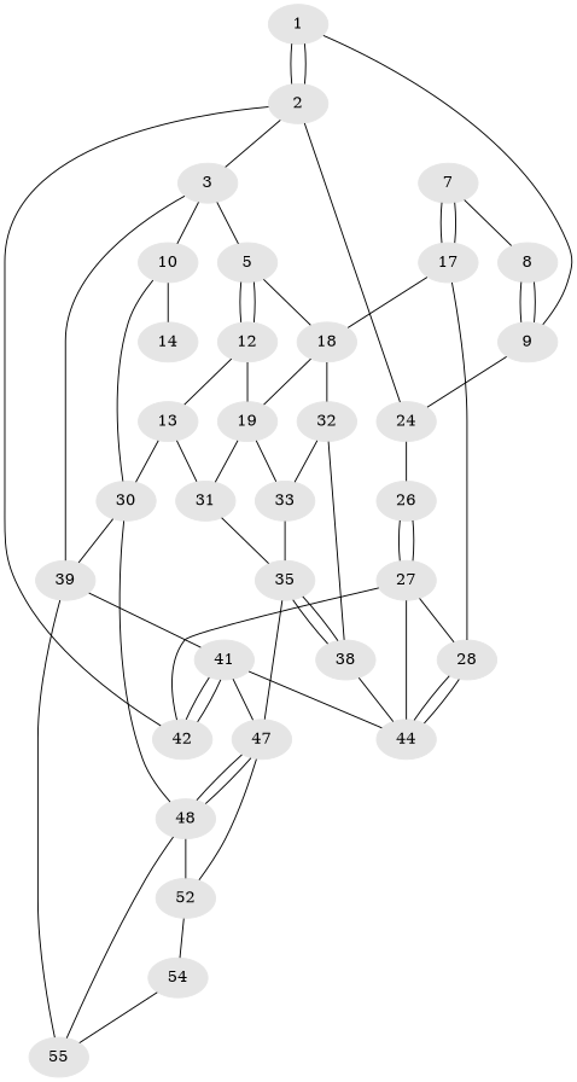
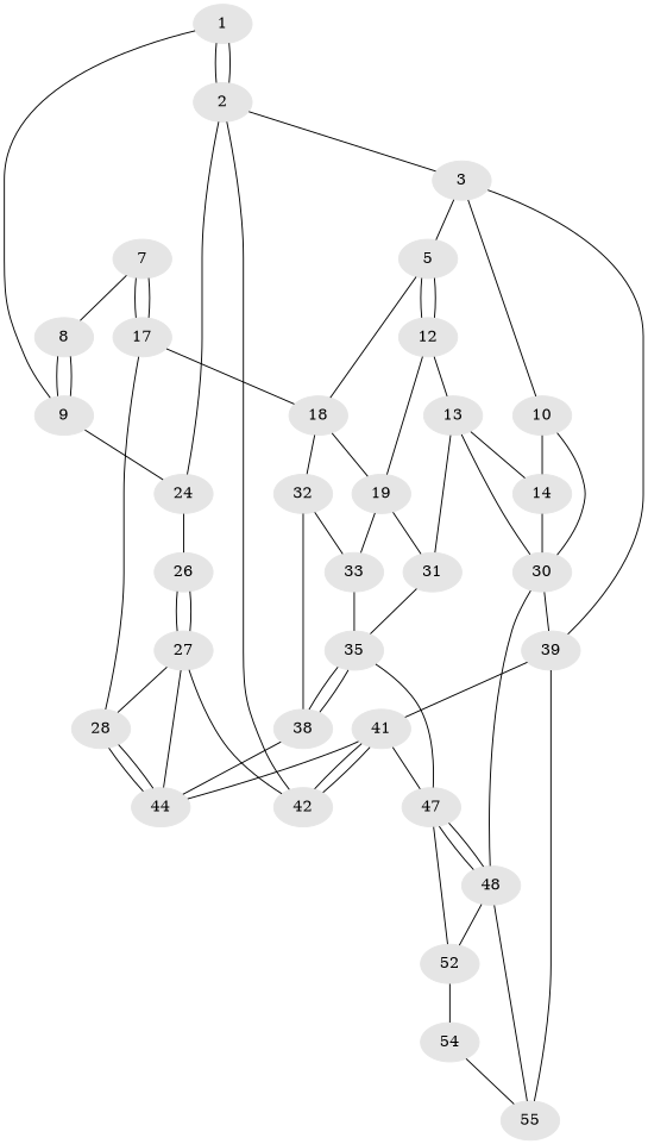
  graph {
    node [color=gray90 style=filled]
    2 [super="+23"]
    1
    9 [super="+16"]
    3 [super="+4"]
    24 [super="+25"]
    42
    5 [super="+6"]
    10 [super="+11"]
    39 [super="+40"]
    26
    12
    18 [super="+22"]
    14 [super="+15"]
    30 [super="+46"]
    41 [super="+50"]
    55 [super="+56"]
    7
    8
    17 [super="+21"]
    13 [super="+29"]
    19 [super="+20"]
    32 [super="+37"]
    28
    48 [super="+49"]
    31
    33 [super="+34"]
    35 [super="+36"]
    44 [super="+45"]
    38
    27 [super="+43"]
    52 [super="+53"]
    47 [super="+51"]
    54
    2 -- 3
    2 -- 24
    2 -- 42
    1 -- 2
    1 -- 2
    1 -- 9
    9 -- 24
    3 -- 5
    3 -- 10
    3 -- 39
    24 -- 26 [weight=2]
    5 -- 12
    5 -- 12
    5 -- 18
    10 -- 14 [weight=2]
    10 -- 30
    39 -- 41
    39 -- 55 [weight=2]
    26 -- 27
    26 -- 27
    12 -- 13
    12 -- 19
    18 -- 19
    18 -- 32
+   14 -- 30
    30 -- 39
    30 -- 48
    41 -- 42
    41 -- 42
    41 -- 44
    41 -- 47
    7 -- 8
    7 -- 17
    7 -- 17
    8 -- 9
    8 -- 9
    17 -- 18
    17 -- 28
+   13 -- 14
    13 -- 30
    13 -- 31
    19 -- 31
    19 -- 33
    32 -- 33 [weight=2]
    32 -- 38
    28 -- 44
    28 -- 44
    48 -- 55
    48 -- 52
    31 -- 35
    33 -- 35
    35 -- 38
    35 -- 38
    35 -- 47
    38 -- 44
    27 -- 42
    27 -- 28
    27 -- 44
    52 -- 54
    47 -- 48
    47 -- 48
    47 -- 52
    54 -- 55
  }
